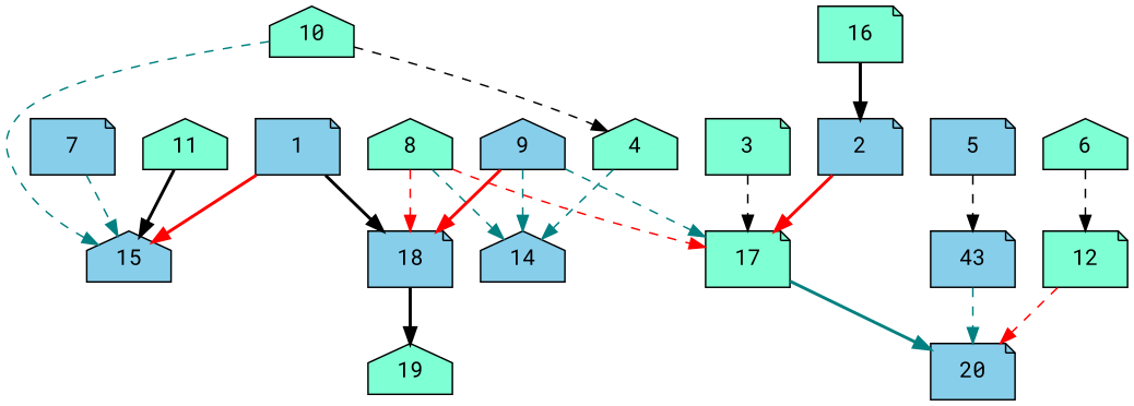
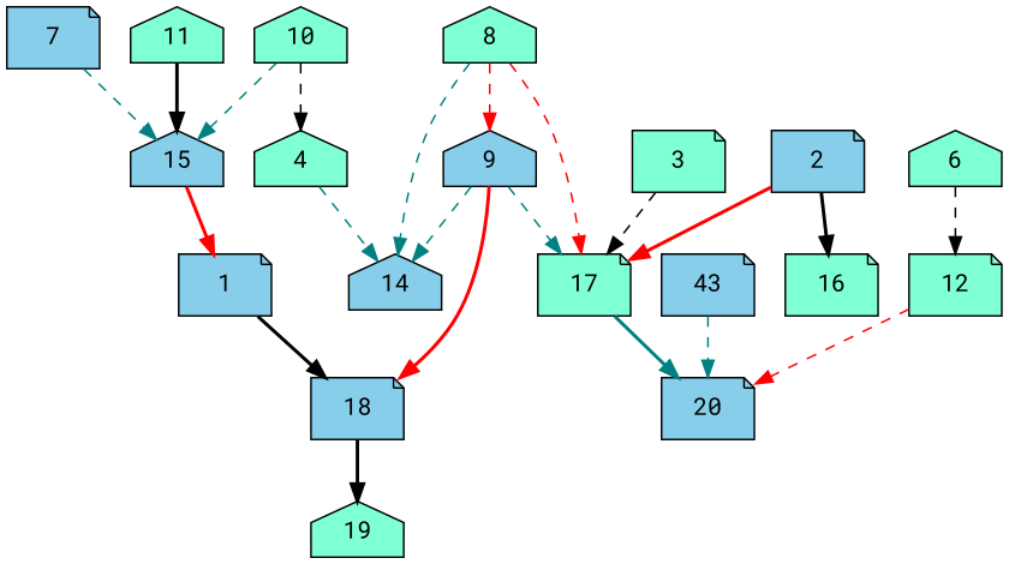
  digraph {
    fontname="Roboto Mono"
    node [alpha=0.13 fillcolor=skyblue fontname="Roboto Mono" shape=note style=filled]
    edge [color=black fontname="Roboto Mono" style=dashed]
    1 [alpha=0.07 expect_size=39918592]
    15 [alpha=0.01 expect_size=38342656 shape=house]
    18 [expect_size=44648448]
    14 [alpha=0.14 expect_size=40729600 shape=house]
    19 [alpha=0.14 expect_size=38891520 fillcolor=aquamarine shape=house]
    2 [expect_size=50464768]
    16 [alpha=0.12 expect_size=40871936 fillcolor=aquamarine]
    17 [alpha=0.07 expect_size=36852736 fillcolor=aquamarine]
    20 [alpha=0.14 expect_size=43292672]
    3 [alpha=0.05 expect_size=39764992 fillcolor=aquamarine]
    4 [alpha=0.19 expect_size=7995392 fillcolor=aquamarine shape=house]
-   5 [alpha=0.01 expect_size=11447296]
    n13 [alpha=0.15 expect_size=29629440 label=43]
    6 [alpha=0.18 expect_size=25423872 fillcolor=aquamarine shape=house]
    12 [expect_size=46217216 fillcolor=aquamarine]
    7 [alpha=0.03 expect_size=49391616]
    8 [alpha=0.18 expect_size=22699008 fillcolor=aquamarine shape=house]
    9 [alpha=0.02 expect_size=37989376 shape=house]
    10 [alpha=0.11 expect_size=28768256 fillcolor=aquamarine shape=house]
    11 [alpha=0.03 expect_size=29318144 fillcolor=aquamarine shape=house]
-   1 -> 15 [color=red style=bold]
+   15 -> 1 [color=red style=bold]
    1 -> 18 [style=bold]
    18 -> 19 [style=bold]
-   16 -> 2 [style=bold]
+   2 -> 16 [style=bold]
    2 -> 17 [color=red style=bold]
    17 -> 20 [color=teal style=bold]
    3 -> 17
    4 -> 14 [color=teal]
-   5 -> n13
    n13 -> 20 [color=teal]
    6 -> 12
    12 -> 20 [color=red]
    7 -> 15 [color=teal]
-   8 -> 18 [color=red]
+   8 -> 9 [color=red]
    8 -> 14 [color=teal]
    8 -> 17 [color=red]
    9 -> 18 [color=red style=bold]
    9 -> 14 [color=teal]
    9 -> 17 [color=teal]
    10 -> 15 [color=teal]
    10 -> 4
    11 -> 15 [style=bold]
  }
